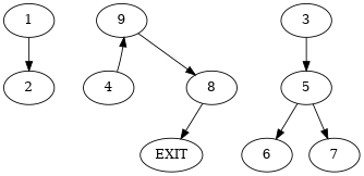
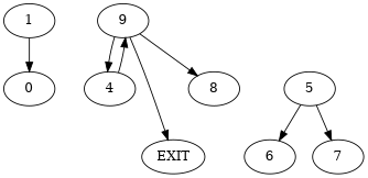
  digraph {
    1
-   2
+   2 [label=0]
    n3 [label=EXIT]
-   3
    5
    4
    9
    6
    7
    8
    1 -> 2
-   3 -> 5
    5 -> 6
    5 -> 7
    4 -> 9
+   9 -> 4
    9 -> 8
-   8 -> n3
+   9 -> n3
  }
